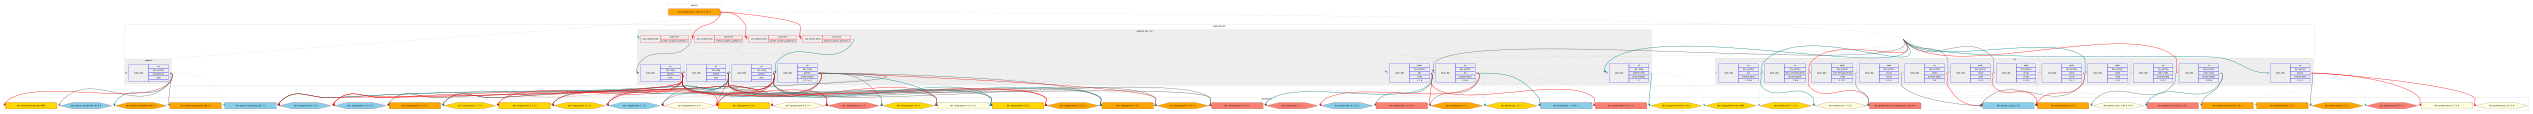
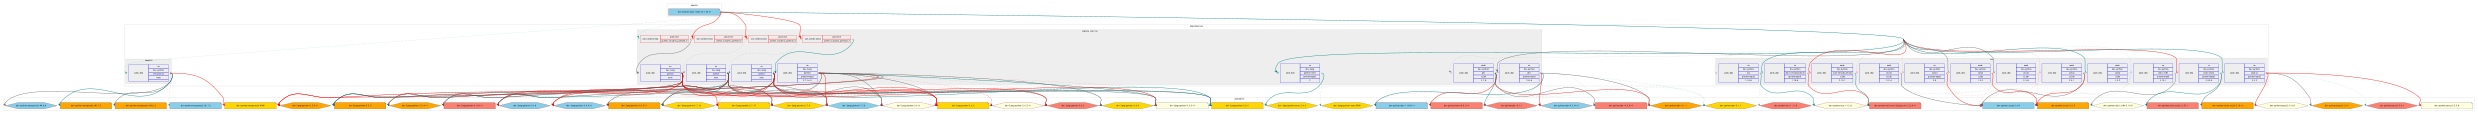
  digraph {
    compound=true
    concentrate=true
    fontname="Roboto Mono"
    fontsize=10
    newrank=true
    rankdir=TB
    ranksep=1.5
    node [color=brown fontname="Roboto Mono" fontsize=10 shape=hexagon style=filled]
    edge [arrowhead=vee color=red fontname="Roboto Mono" headport=w style=bold tailport=e weight=100]
-   n1 [fillcolor=orange label="dev-python/oslo-reports-1.26.0" shape=note width=4]
+   n1 [fillcolor=skyblue label="dev-python/oslo-reports-1.26.0" shape=note width=4]
    n2 [color=blue label=<<TABLE BORDER="0" CELLBORDER="1" CELLSPACING="0" CELLPADDING="4" WIDTH="220"><TR><TD ROWSPAN="6" CELLPADDING="30">pack_dep</TD></TR><TR><TD WIDTH="110">no</TD></TR><TR><TD>dev-python</TD></TR><TR><TD>setuptools</TD></TR><TR><TD>none</TD></TR><TR><TD></TD></TR></TABLE>> shape=none style=""]
    n3 [color=blue label=<<TABLE BORDER="0" CELLBORDER="1" CELLSPACING="0" CELLPADDING="4" WIDTH="220"><TR><TD ROWSPAN="6" CELLPADDING="30">pack_dep</TD></TR><TR><TD WIDTH="110">no</TD></TR><TR><TD>dev-lang</TD></TR><TR><TD>python</TD></TR><TR><TD>greaterequal</TD></TR><TR><TD>2.7.5-r2</TD></TR></TABLE>> shape=none style=""]
    n4 [color=red label=<<TABLE BORDER="0" CELLBORDER="1" CELLSPACING="0" CELLPADDING="4"><TR><TD ROWSPAN="3" CELLPADDING="10">use_conditional</TD></TR><TR><TD>positive</TD></TR><TR><TD>python_targets_python2_7</TD></TR></TABLE>> shape=none style=""]
    n5 [color=blue label=<<TABLE BORDER="0" CELLBORDER="1" CELLSPACING="0" CELLPADDING="4" WIDTH="220"><TR><TD ROWSPAN="6" CELLPADDING="30">pack_dep</TD></TR><TR><TD WIDTH="110">no</TD></TR><TR><TD>dev-lang</TD></TR><TR><TD>python</TD></TR><TR><TD>none</TD></TR><TR><TD></TD></TR></TABLE>> shape=none style=""]
    n6 [color=red label=<<TABLE BORDER="0" CELLBORDER="1" CELLSPACING="0" CELLPADDING="4"><TR><TD ROWSPAN="3" CELLPADDING="10">use_conditional</TD></TR><TR><TD>positive</TD></TR><TR><TD>python_targets_python3_4</TD></TR></TABLE>> shape=none style=""]
    n7 [color=blue label=<<TABLE BORDER="0" CELLBORDER="1" CELLSPACING="0" CELLPADDING="4" WIDTH="220"><TR><TD ROWSPAN="6" CELLPADDING="30">pack_dep</TD></TR><TR><TD WIDTH="110">no</TD></TR><TR><TD>dev-lang</TD></TR><TR><TD>python</TD></TR><TR><TD>none</TD></TR><TR><TD></TD></TR></TABLE>> shape=none style=""]
    n8 [color=red label=<<TABLE BORDER="0" CELLBORDER="1" CELLSPACING="0" CELLPADDING="4"><TR><TD ROWSPAN="3" CELLPADDING="10">use_conditional</TD></TR><TR><TD>positive</TD></TR><TR><TD>python_targets_python3_5</TD></TR></TABLE>> shape=none style=""]
    n9 [color=blue label=<<TABLE BORDER="0" CELLBORDER="1" CELLSPACING="0" CELLPADDING="4" WIDTH="220"><TR><TD ROWSPAN="6" CELLPADDING="30">pack_dep</TD></TR><TR><TD WIDTH="110">weak</TD></TR><TR><TD>dev-python</TD></TR><TR><TD>pbr</TD></TR><TR><TD>tilde</TD></TR><TR><TD>2.1.0</TD></TR></TABLE>> shape=none style=""]
    n10 [color=blue label=<<TABLE BORDER="0" CELLBORDER="1" CELLSPACING="0" CELLPADDING="4" WIDTH="220"><TR><TD ROWSPAN="6" CELLPADDING="30">pack_dep</TD></TR><TR><TD WIDTH="110">no</TD></TR><TR><TD>dev-lang</TD></TR><TR><TD>python</TD></TR><TR><TD>none</TD></TR><TR><TD></TD></TR></TABLE>> shape=none style=""]
    n11 [color=red label=<<TABLE BORDER="0" CELLBORDER="1" CELLSPACING="0" CELLPADDING="4"><TR><TD ROWSPAN="3" CELLPADDING="10">use_conditional</TD></TR><TR><TD>positive</TD></TR><TR><TD>python_targets_python3_6</TD></TR></TABLE>> shape=none style=""]
    n12 [color=blue label=<<TABLE BORDER="0" CELLBORDER="1" CELLSPACING="0" CELLPADDING="4" WIDTH="220"><TR><TD ROWSPAN="6" CELLPADDING="30">pack_dep</TD></TR><TR><TD WIDTH="110">no</TD></TR><TR><TD>dev-lang</TD></TR><TR><TD>python-exec</TD></TR><TR><TD>greaterequal</TD></TR><TR><TD>2</TD></TR></TABLE>> shape=none style=""]
    n13 [color=blue label=<<TABLE BORDER="0" CELLBORDER="1" CELLSPACING="0" CELLPADDING="4" WIDTH="220"><TR><TD ROWSPAN="6" CELLPADDING="30">pack_dep</TD></TR><TR><TD WIDTH="110">no</TD></TR><TR><TD>dev-python</TD></TR><TR><TD>pbr</TD></TR><TR><TD>greaterequal</TD></TR><TR><TD>2.0.0</TD></TR></TABLE>> shape=none style=""]
    n14 [color=blue label=<<TABLE BORDER="0" CELLBORDER="1" CELLSPACING="0" CELLPADDING="4" WIDTH="220"><TR><TD ROWSPAN="6" CELLPADDING="30">pack_dep</TD></TR><TR><TD WIDTH="110">no</TD></TR><TR><TD>dev-python</TD></TR><TR><TD>jinja</TD></TR><TR><TD>greaterequal</TD></TR><TR><TD>2.8</TD></TR></TABLE>> shape=none style=""]
    n15 [color=blue label=<<TABLE BORDER="0" CELLBORDER="1" CELLSPACING="0" CELLPADDING="4" WIDTH="220"><TR><TD ROWSPAN="6" CELLPADDING="30">pack_dep</TD></TR><TR><TD WIDTH="110">no</TD></TR><TR><TD>dev-python</TD></TR><TR><TD>oslo-i18n</TD></TR><TR><TD>greaterequal</TD></TR><TR><TD>3.15.3</TD></TR></TABLE>> shape=none style=""]
    n16 [color=blue label=<<TABLE BORDER="0" CELLBORDER="1" CELLSPACING="0" CELLPADDING="4" WIDTH="220"><TR><TD ROWSPAN="6" CELLPADDING="30">pack_dep</TD></TR><TR><TD WIDTH="110">no</TD></TR><TR><TD>dev-python</TD></TR><TR><TD>oslo-serialization</TD></TR><TR><TD>greaterequal</TD></TR><TR><TD>1.18.0</TD></TR></TABLE>> shape=none style=""]
    n17 [color=blue label=<<TABLE BORDER="0" CELLBORDER="1" CELLSPACING="0" CELLPADDING="4" WIDTH="220"><TR><TD ROWSPAN="6" CELLPADDING="30">pack_dep</TD></TR><TR><TD WIDTH="110">no</TD></TR><TR><TD>dev-python</TD></TR><TR><TD>oslo-utils</TD></TR><TR><TD>greaterequal</TD></TR><TR><TD>3.33.0</TD></TR></TABLE>> shape=none style=""]
    n18 [color=blue label=<<TABLE BORDER="0" CELLBORDER="1" CELLSPACING="0" CELLPADDING="4" WIDTH="220"><TR><TD ROWSPAN="6" CELLPADDING="30">pack_dep</TD></TR><TR><TD WIDTH="110">no</TD></TR><TR><TD>dev-python</TD></TR><TR><TD>psutil</TD></TR><TR><TD>greaterequal</TD></TR><TR><TD>3.2.2</TD></TR></TABLE>> shape=none style=""]
    n19 [color=blue label=<<TABLE BORDER="0" CELLBORDER="1" CELLSPACING="0" CELLPADDING="4" WIDTH="220"><TR><TD ROWSPAN="6" CELLPADDING="30">pack_dep</TD></TR><TR><TD WIDTH="110">no</TD></TR><TR><TD>dev-python</TD></TR><TR><TD>six</TD></TR><TR><TD>greaterequal</TD></TR><TR><TD>1.10.0</TD></TR></TABLE>> shape=none style=""]
    n20 [color=blue label=<<TABLE BORDER="0" CELLBORDER="1" CELLSPACING="0" CELLPADDING="4" WIDTH="220"><TR><TD ROWSPAN="6" CELLPADDING="30">pack_dep</TD></TR><TR><TD WIDTH="110">weak</TD></TR><TR><TD>dev-python</TD></TR><TR><TD>jinja</TD></TR><TR><TD>tilde</TD></TR><TR><TD>2.9.3</TD></TR></TABLE>> shape=none style=""]
    n21 [color=blue label=<<TABLE BORDER="0" CELLBORDER="1" CELLSPACING="0" CELLPADDING="4" WIDTH="220"><TR><TD ROWSPAN="6" CELLPADDING="30">pack_dep</TD></TR><TR><TD WIDTH="110">weak</TD></TR><TR><TD>dev-python</TD></TR><TR><TD>jinja</TD></TR><TR><TD>tilde</TD></TR><TR><TD>2.9.0</TD></TR></TABLE>> shape=none style=""]
    n22 [color=blue label=<<TABLE BORDER="0" CELLBORDER="1" CELLSPACING="0" CELLPADDING="4" WIDTH="220"><TR><TD ROWSPAN="6" CELLPADDING="30">pack_dep</TD></TR><TR><TD WIDTH="110">weak</TD></TR><TR><TD>dev-python</TD></TR><TR><TD>jinja</TD></TR><TR><TD>tilde</TD></TR><TR><TD>2.9.1</TD></TR></TABLE>> shape=none style=""]
    n23 [color=blue label=<<TABLE BORDER="0" CELLBORDER="1" CELLSPACING="0" CELLPADDING="4" WIDTH="220"><TR><TD ROWSPAN="6" CELLPADDING="30">pack_dep</TD></TR><TR><TD WIDTH="110">weak</TD></TR><TR><TD>dev-python</TD></TR><TR><TD>jinja</TD></TR><TR><TD>tilde</TD></TR><TR><TD>2.9.2</TD></TR></TABLE>> shape=none style=""]
    n24 [color=blue label=<<TABLE BORDER="0" CELLBORDER="1" CELLSPACING="0" CELLPADDING="4" WIDTH="220"><TR><TD ROWSPAN="6" CELLPADDING="30">pack_dep</TD></TR><TR><TD WIDTH="110">weak</TD></TR><TR><TD>dev-python</TD></TR><TR><TD>jinja</TD></TR><TR><TD>tilde</TD></TR><TR><TD>2.9.4</TD></TR></TABLE>> shape=none style=""]
    n25 [color=blue label=<<TABLE BORDER="0" CELLBORDER="1" CELLSPACING="0" CELLPADDING="4" WIDTH="220"><TR><TD ROWSPAN="6" CELLPADDING="30">pack_dep</TD></TR><TR><TD WIDTH="110">weak</TD></TR><TR><TD>dev-python</TD></TR><TR><TD>oslo-serialization</TD></TR><TR><TD>tilde</TD></TR><TR><TD>2.19.1</TD></TR></TABLE>> shape=none style=""]
    n26 [fillcolor=skyblue label="dev-python/setuptools-36.7.2" shape=note width=4]
    n27 [color=gray40 fillcolor=orange label="dev-python/setuptools-40.6.3" shape=note width=4]
-   n28 [color=gray40 fillcolor=orange label="dev-python/setuptools-40.7.3" width=4]
+   n28 [color=gray40 fillcolor=orange label="dev-python/setuptools-40.7.3" shape=note width=4]
    n29 [fillcolor=skyblue label="dev-python/setuptools-40.8.0" width=4]
    n30 [fillcolor=gold label="dev-python/setuptools-9999" shape=note width=4]
    n31 [fillcolor=gold label="dev-lang/python-2.7.15" shape=note width=4]
    n32 [fillcolor=gold label="dev-lang/python-2.7.16" width=4]
    n33 [color=gray40 fillcolor=orange label="dev-lang/python-3.4.5-r1" shape=note width=4]
    n34 [fillcolor=skyblue label="dev-lang/python-3.4.6-r1" width=4]
    n35 [fillcolor=skyblue label="dev-lang/python-3.4.8" width=4]
    n36 [color=gray40 fillcolor=salmon label="dev-lang/python-3.4.8-r1" shape=note width=4]
    n37 [color=gray40 fillcolor=orange label="dev-lang/python-3.5.4-r1" width=4]
    n38 [fillcolor=orange label="dev-lang/python-3.5.5" shape=note width=4]
    n39 [color=gray40 fillcolor=orange label="dev-lang/python-3.5.5-r1" width=4]
    n40 [fillcolor=gold label="dev-lang/python-3.5.6" shape=note width=4]
    n41 [color=gray40 fillcolor=lightyellow label="dev-lang/python-3.6.3-r1" shape=note width=4]
    n42 [color=gray40 fillcolor=gold label="dev-lang/python-3.6.4" width=4]
    n43 [color=gray40 fillcolor=salmon label="dev-lang/python-3.6.5" width=4]
    n44 [fillcolor=lightyellow label="dev-lang/python-3.6.5-r1" width=4]
    n45 [fillcolor=gold label="dev-lang/python-3.6.6" shape=note width=4]
    n46 [fillcolor=lightyellow label="dev-lang/python-3.6.8" width=4]
    n47 [color=gray40 fillcolor=skyblue label="dev-lang/python-3.7.0" width=4]
    n48 [fillcolor=gold label="dev-lang/python-3.7.8" width=4]
    n49 [color=gray40 fillcolor=gold label="dev-lang/python-exec-2.4.6" width=4]
    n50 [color=gray40 fillcolor=gold label="dev-lang/python-exec-9999" width=4]
    n51 [fillcolor=salmon label="dev-python/exec-0.8.2-r1" shape=note width=4]
    n52 [fillcolor=skyblue label="dev-python/pbr-1.10.0-r1" shape=note width=4]
    n53 [fillcolor=gold label="dev-python/pbr-3.1.1" width=4]
    n54 [fillcolor=orange label="dev-python/pbr-4.1.1" width=4]
    n55 [fillcolor=salmon label="dev-python/pbr-4.2.0-r1" shape=note width=4]
    n56 [fillcolor=skyblue label="dev-python/pbr-4.2.0-r2" width=4]
    n57 [color=gray40 fillcolor=salmon label="dev-python/pbr-5.1.1" width=4]
    n58 [color=gray40 fillcolor=skyblue label="dev-python/jinja-2.10" shape=note width=4]
    n59 [color=gray40 fillcolor=orange label="dev-python/jinja-2.9.5" shape=note width=4]
    n60 [color=gray40 fillcolor=lightyellow label="dev-python/oslo-i18n-3.19.0" width=4]
    n61 [fillcolor=salmon label="dev-python/oslo-serialization-2.22.0-r1" shape=note width=4]
    n62 [color=gray40 fillcolor=salmon label="dev-python/oslo-utils-3.35.1" shape=note width=4]
    n63 [fillcolor=orange label="dev-python/oslo-utils-3.36.4" shape=note width=4]
    n64 [color=gray40 fillcolor=salmon label="dev-python/psutil-5.4.1" width=4]
    n65 [color=gray40 fillcolor=orange label="dev-python/psutil-3.4.3" width=4]
-   n66 [color=gray40 fillcolor=orange label="dev-python/psutil-5.4.7" shape=note width=4]
    n67 [color=gray40 fillcolor=lightyellow label="dev-python/psutil-5.4.8" width=4]
    n68 [color=gray40 fillcolor=lightyellow label="dev-python/psutil-5.5.0" shape=note width=4]
-   n69 [fillcolor=gold label="dev-python/six-1.11.0" width=4]
+   n69 [fillcolor=salmon label="dev-python/six-1.11.0" width=4]
    n70 [fillcolor=lightyellow label="dev-python/six-1.12.0" width=4]
    subgraph cluster_1 {
      color=gray
      label=<<i>dependencies</i>>
      subgraph cluster_2 {
        color=gray
        fillcolor="#eeeeee"
        label=<<i>compile</i>>
        style=filled
        subgraph sub_3 {
          color=gray
          fillcolor="#eeeeee"
          label=<<i>compile</i>>
          style=filled
          n2
        }
      }
      subgraph cluster_4 {
        color=gray
        fillcolor="#eeeeee"
        label=<<i>compile and run</i>>
        style=filled
        subgraph sub_5 {
          color=gray
          fillcolor="#eeeeee"
          label=<<i>compile and run</i>>
          style=filled
          n4
          subgraph sub_6 {
            color=gray
            fillcolor="#eeeeee"
            label=<<i>compile and run</i>>
            style=filled
            n3
          }
        }
        subgraph sub_7 {
          color=gray
          fillcolor="#eeeeee"
          label=<<i>compile and run</i>>
          style=filled
          n6
          subgraph sub_8 {
            color=gray
            fillcolor="#eeeeee"
            label=<<i>compile and run</i>>
            style=filled
            n5
          }
        }
        subgraph sub_9 {
          color=gray
          fillcolor="#eeeeee"
          label=<<i>compile and run</i>>
          style=filled
          n8
          subgraph sub_10 {
            color=gray
            fillcolor="#eeeeee"
            label=<<i>compile and run</i>>
            style=filled
            n7
          }
        }
        subgraph sub_11 {
          color=gray
          fillcolor="#eeeeee"
          label=<<i>compile and run</i>>
          style=filled
          n9
        }
        subgraph sub_12 {
          color=gray
          fillcolor="#eeeeee"
          label=<<i>compile and run</i>>
          style=filled
          n11
          subgraph sub_13 {
            color=gray
            fillcolor="#eeeeee"
            label=<<i>compile and run</i>>
            style=filled
            n10
          }
        }
        subgraph sub_14 {
          color=gray
          fillcolor="#eeeeee"
          label=<<i>compile and run</i>>
          style=filled
          n12
        }
        subgraph sub_15 {
          color=gray
          fillcolor="#eeeeee"
          label=<<i>compile and run</i>>
          style=filled
          n13
        }
      }
      subgraph cluster_16 {
        color=gray
        fillcolor="#eeeeee"
        label=<<i>run</i>>
        style=filled
        subgraph sub_17 {
          color=gray
          fillcolor="#eeeeee"
          label=<<i>run</i>>
          style=filled
          n14
        }
        subgraph sub_18 {
          color=gray
          fillcolor="#eeeeee"
          label=<<i>run</i>>
          style=filled
          n15
        }
        subgraph sub_19 {
          color=gray
          fillcolor="#eeeeee"
          label=<<i>run</i>>
          style=filled
          n16
        }
        subgraph sub_20 {
          color=gray
          fillcolor="#eeeeee"
          label=<<i>run</i>>
          style=filled
          n17
        }
        subgraph sub_21 {
          color=gray
          fillcolor="#eeeeee"
          label=<<i>run</i>>
          style=filled
          n18
        }
        subgraph sub_22 {
          color=gray
          fillcolor="#eeeeee"
          label=<<i>run</i>>
          style=filled
          n19
        }
        subgraph sub_23 {
          color=gray
          fillcolor="#eeeeee"
          label=<<i>run</i>>
          style=filled
          n20
        }
        subgraph sub_24 {
          color=gray
          fillcolor="#eeeeee"
          label=<<i>run</i>>
          style=filled
          n21
        }
        subgraph sub_25 {
          color=gray
          fillcolor="#eeeeee"
          label=<<i>run</i>>
          style=filled
          n22
        }
        subgraph sub_26 {
          color=gray
          fillcolor="#eeeeee"
          label=<<i>run</i>>
          style=filled
          n23
        }
        subgraph sub_27 {
          color=gray
          fillcolor="#eeeeee"
          label=<<i>run</i>>
          style=filled
          n24
        }
        subgraph sub_28 {
          color=gray
          fillcolor="#eeeeee"
          label=<<i>run</i>>
          style=filled
          n25
        }
      }
    }
    subgraph cluster_29 {
      color=gray
      label=<<i>ebuild</i>>
      rank=same
      n1
    }
    subgraph cluster_30 {
      color=gray
      label=<<i>candidates</i>>
      rank=same
      subgraph sub_31 {
        color=black
        label=<<i>candidates</i>>
        nodesep=1
        rank=same
        n26
        n27
        n28
        n29
        n30
      }
      subgraph sub_32 {
        color=black
        label=<<i>candidates</i>>
        nodesep=1
        rank=same
        n31
        n32
        n33
        n34
        n35
        n36
        n37
        n38
        n39
        n40
        n41
        n42
        n43
        n44
        n45
        n46
        n47
        n48
      }
      subgraph sub_33 {
        color=black
        label=<<i>candidates</i>>
        nodesep=1
        rank=same
        n31
        n32
        n33
        n34
        n35
        n36
        n37
        n38
        n39
        n40
        n41
        n42
        n43
        n44
        n45
        n46
        n47
        n48
      }
      subgraph sub_34 {
        color=black
        label=<<i>candidates</i>>
        nodesep=1
        rank=same
        n31
        n32
        n33
        n34
        n35
        n36
        n37
        n38
        n39
        n40
        n41
        n42
        n43
        n44
        n45
        n46
        n47
        n48
      }
      subgraph sub_35 {
        color=black
        label=<<i>candidates</i>>
        nodesep=1
        rank=same
        n31
        n32
        n33
        n34
        n35
        n36
        n37
        n38
        n39
        n40
        n41
        n42
        n43
        n44
        n45
        n46
        n47
        n48
      }
      subgraph sub_36 {
        color=black
        label=<<i>candidates</i>>
        nodesep=1
        rank=same
        n49
        n50
      }
      subgraph sub_37 {
        color=black
        label=<<i>candidates</i>>
        nodesep=1
        rank=same
        n51
        n52
        n53
        n54
        n55
        n56
        n57
      }
      subgraph sub_38 {
        color=black
        label=<<i>candidates</i>>
        nodesep=1
        rank=same
        n51
        n52
        n53
        n54
        n55
        n56
        n57
      }
      subgraph sub_39 {
        color=black
        label=<<i>candidates</i>>
        nodesep=1
        rank=same
        n58
        n59
      }
      subgraph sub_40 {
        color=black
        label=<<i>candidates</i>>
        nodesep=1
        rank=same
        n60
      }
      subgraph sub_41 {
        color=black
        label=<<i>candidates</i>>
        nodesep=1
        rank=same
        n61
      }
      subgraph sub_42 {
        color=black
        label=<<i>candidates</i>>
        nodesep=1
        rank=same
        n62
        n63
      }
      subgraph sub_43 {
        color=black
        label=<<i>candidates</i>>
        nodesep=1
        rank=same
        n64
        n65
-       n66
        n67
        n68
      }
      subgraph sub_44 {
        color=black
        label=<<i>candidates</i>>
        nodesep=1
        rank=same
        n69
        n70
      }
      subgraph sub_45 {
        color=black
        label=<<i>candidates</i>>
        nodesep=1
        rank=same
        n58
        n59
      }
      subgraph sub_46 {
        color=black
        label=<<i>candidates</i>>
        nodesep=1
        rank=same
        n58
        n59
      }
      subgraph sub_47 {
        color=black
        label=<<i>candidates</i>>
        nodesep=1
        rank=same
        n58
        n59
      }
      subgraph sub_48 {
        color=black
        label=<<i>candidates</i>>
        nodesep=1
        rank=same
        n58
        n59
      }
      subgraph sub_49 {
        color=black
        label=<<i>candidates</i>>
        nodesep=1
        rank=same
        n58
        n59
      }
      subgraph sub_50 {
        color=black
        label=<<i>candidates</i>>
        nodesep=1
        rank=same
        n61
      }
    }
    n1 -> n2 [color=teal style=dotted weight=20]
    n1 -> n4 [arrowhead=odotvee weight=20]
    n1 -> n6 [arrowhead=odotvee weight=20]
    n1 -> n8 [arrowhead=odotvee weight=20]
    n1 -> n9 [arrowhead=odotvee color=gray40 style=dotted weight=20]
    n1 -> n11 [arrowhead=odotvee color=teal style=dotted weight=20]
    n1 -> n12 [arrowhead=odotvee color=teal weight=20]
    n1 -> n13 [arrowhead=odotvee color=gray40 weight=20]
    n1 -> n14 [arrowhead=odot style=dotted weight=20]
    n1 -> n15 [arrowhead=odot color=teal style=dotted weight=20]
    n1 -> n16 [arrowhead=odot color=teal weight=20]
    n1 -> n17 [arrowhead=odot weight=20]
    n1 -> n18 [arrowhead=odot color=teal weight=20]
    n1 -> n19 [arrowhead=odot color=gray40 style=dotted weight=20]
    n1 -> n20 [arrowhead=odot color=gray40 weight=20]
    n1 -> n21 [arrowhead=odot color=gray40 weight=20]
    n1 -> n22 [arrowhead=odot style=dotted weight=20]
    n1 -> n23 [arrowhead=odot color=teal weight=20]
    n1 -> n24 [arrowhead=odot style=dotted weight=20]
    n1 -> n25 [arrowhead=odot weight=20]
    n2 -> n26 [color=teal style=dotted]
    n2 -> n27 [color=gray40]
    n2 -> n28 [color=teal]
    n2 -> n29 [color=gray40]
    n2 -> n30
    n3 -> n31 [color=teal style=dotted]
    n3 -> n32 [color=gray40 style=dotted]
    n3 -> n33 [color=teal style=dotted]
    n3 -> n34 [color=gray40 style=dotted]
    n3 -> n35 [color=gray40]
    n3 -> n36 [color=teal style=dotted]
    n3 -> n37
    n3 -> n38 [color=gray40]
    n3 -> n39 [color=gray40 style=dotted]
    n3 -> n40 [style=dotted]
    n3 -> n41 [color=teal]
    n3 -> n42 [color=gray40]
    n3 -> n43 [color=gray40 style=dotted]
    n3 -> n44 [style=dotted]
    n3 -> n45 [color=gray40]
    n3 -> n46 [color=gray40]
    n3 -> n47
    n3 -> n48 [color=gray40 style=dotted]
    n4 -> n3 [color=teal weight=20]
    n5 -> n31 [style=dotted]
    n5 -> n32
    n5 -> n33 [color=gray40]
    n5 -> n34
    n5 -> n35 [color=teal style=dotted]
    n5 -> n36 [color=gray40]
    n5 -> n37 [color=gray40 style=dotted]
    n5 -> n38 [color=gray40 style=dotted]
    n5 -> n39 [style=dotted]
    n5 -> n40 [color=teal]
    n5 -> n41 [style=dotted]
    n5 -> n42 [color=teal style=dotted]
    n5 -> n43 [color=gray40]
    n5 -> n44 [style=dotted]
    n5 -> n45
    n5 -> n46 [color=gray40]
    n5 -> n47
    n5 -> n48 [color=teal style=dotted]
    n6 -> n5 [color=teal style=dotted weight=20]
    n7 -> n31 [color=gray40 style=dotted]
    n7 -> n32 [color=teal]
    n7 -> n33 [color=teal style=dotted]
    n7 -> n34 [color=gray40 style=dotted]
    n7 -> n35 [color=teal]
    n7 -> n36 [color=gray40]
    n7 -> n37 [color=gray40]
    n7 -> n38 [color=gray40]
    n7 -> n39
    n7 -> n40 [color=gray40]
    n7 -> n41
    n7 -> n42 [color=gray40 style=dotted]
    n7 -> n43 [style=dotted]
    n7 -> n44 [color=teal style=dotted]
    n7 -> n45
    n7 -> n46 [color=teal style=dotted]
    n7 -> n47 [style=dotted]
    n7 -> n48 [color=teal]
    n8 -> n7 [color=gray40 style=dotted weight=20]
    n9 -> n51
    n9 -> n52 [style=dotted]
    n9 -> n53 [color=teal style=dotted]
    n9 -> n54
    n9 -> n55 [color=gray40]
    n9 -> n56 [color=teal style=dotted]
    n9 -> n57 [color=teal]
    n10 -> n31
    n10 -> n32 [color=teal style=dotted]
    n10 -> n33 [style=dotted]
    n10 -> n34
    n10 -> n35
    n10 -> n36 [style=dotted]
    n10 -> n37 [color=teal style=dotted]
    n10 -> n38 [color=teal]
    n10 -> n39
    n10 -> n40 [color=teal]
    n10 -> n41 [color=gray40]
    n10 -> n42 [color=gray40 style=dotted]
    n10 -> n43
    n10 -> n44 [style=dotted]
    n10 -> n45
    n10 -> n46 [style=dotted]
    n10 -> n47 [color=gray40]
    n10 -> n48
    n11 -> n10 [color=gray40 weight=20]
    n12 -> n49 [color=teal]
    n12 -> n50 [color=teal style=dotted]
    n13 -> n51 [color=gray40 style=dotted]
    n13 -> n52 [color=teal]
    n13 -> n53 [color=teal style=dotted]
    n13 -> n54 [color=gray40]
    n13 -> n55 [color=gray40 style=dotted]
    n13 -> n56
    n13 -> n57 [style=dotted]
    n14 -> n58
    n14 -> n59 [style=dotted]
    n15 -> n60 [color=gray40]
    n16 -> n61
    n17 -> n62 [color=teal]
    n17 -> n63 [color=gray40]
    n18 -> n64 [color=teal style=dotted]
    n18 -> n65 [color=gray40]
-   n18 -> n66 [color=gray40 style=dotted]
    n18 -> n67
    n18 -> n68
    n19 -> n69 [color=gray40 style=dotted]
    n19 -> n70 [color=teal]
    n20 -> n58 [style=dotted]
    n20 -> n59
    n21 -> n58 [style=dotted]
    n21 -> n59 [style=dotted]
    n22 -> n58 [color=gray40]
    n22 -> n59
    n23 -> n58 [color=gray40 style=dotted]
    n23 -> n59 [color=gray40 style=dotted]
    n24 -> n58 [color=gray40]
    n24 -> n59 [color=teal style=dotted]
    n25 -> n61 [color=teal]
  }
